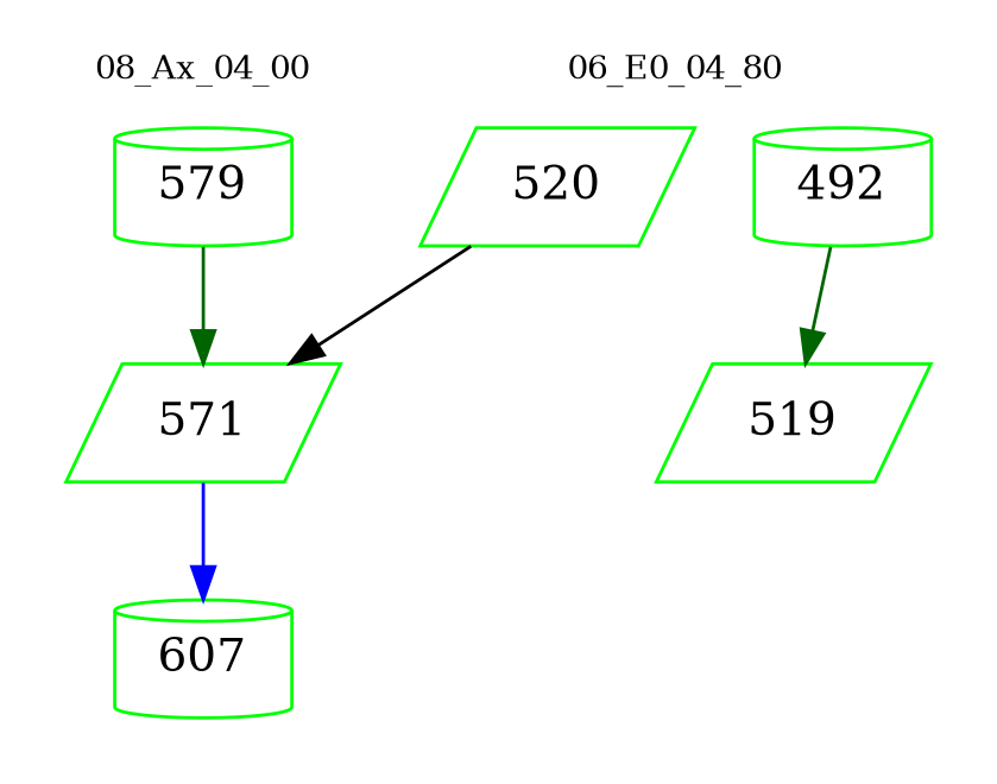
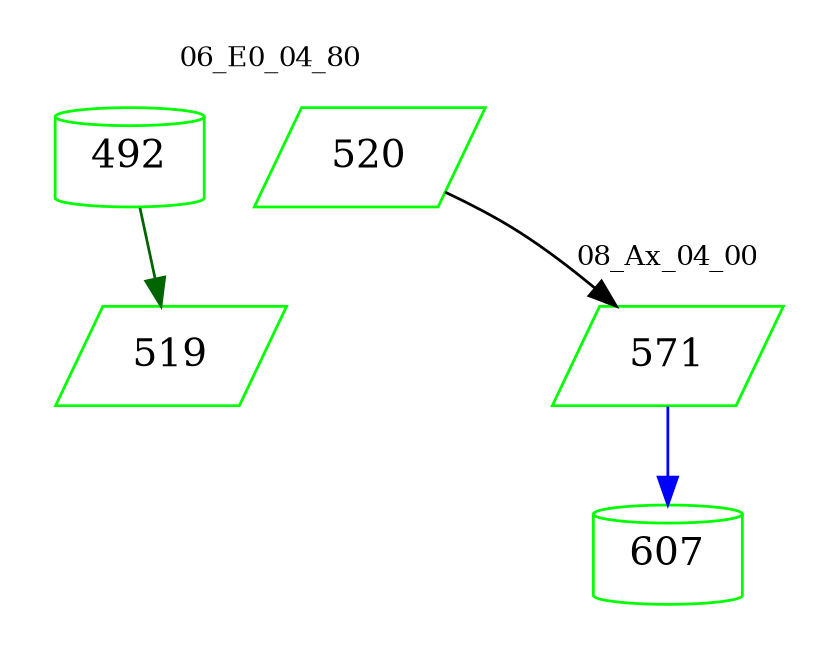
  digraph {
    fontname="DejaVu Serif"
    node [color=green fontname="DejaVu Serif" shape=cylinder]
    edge [color=darkgreen fontname="DejaVu Serif"]
-   n1 [label=579]
    n2 [label=571 shape=parallelogram]
    n3 [label=607]
    n4 [label=520 shape=parallelogram]
    n5 [label=492]
    n6 [label=519 shape=parallelogram]
    subgraph cluster_1 {
      color=white
      fontsize=10
      label="08_Ax_04_00"
-     n1
      n2
      n3
    }
    subgraph cluster_2 {
      color=white
      fontsize=10
      label="06_E0_04_80"
      n4
      n5
      n6
    }
-   n1 -> n2
    n2 -> n3 [color=blue]
    n4 -> n2 [color=black]
    n5 -> n6
  }
